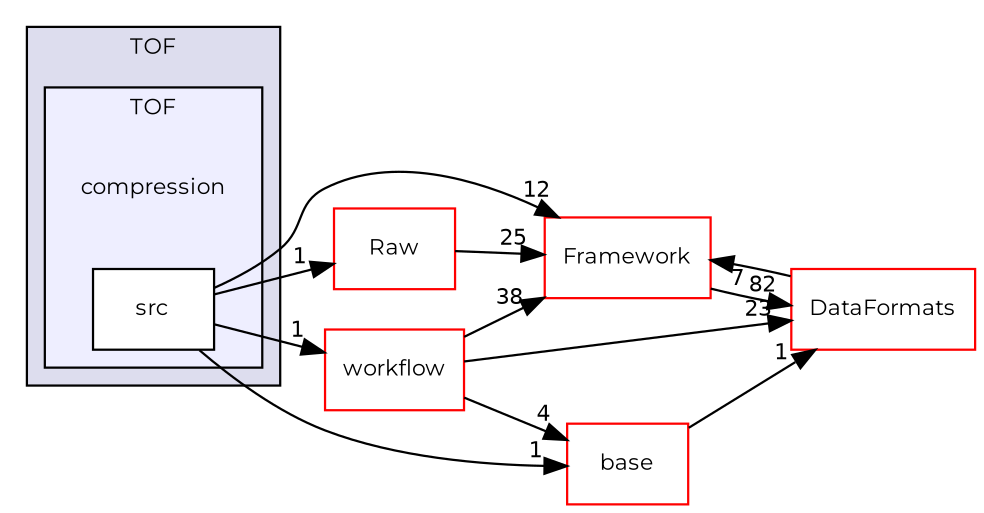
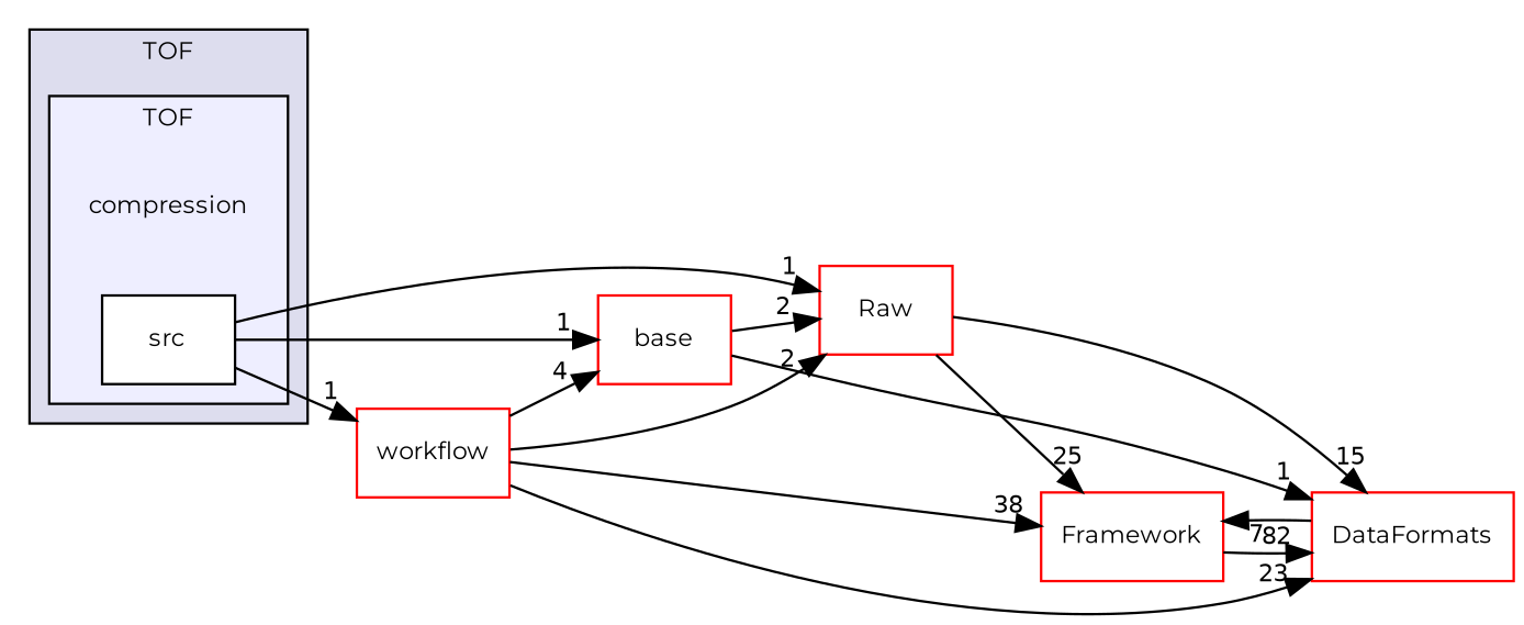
  digraph {
    compound=true
    fontname=Montserrat
    rankdir=LR
    node [fontname=Montserrat fontsize=10 shape=box color=red]
    edge [fontname=Montserrat headlabel=1 labeldistance=1.5 labelfontname=Helvetica labelfontsize=10]
    n1 [label=compression shape=plaintext color=""]
    n2 [color=black fillcolor=white label=src style=filled]
    n3 [label=Framework]
    n4 [label=base]
    n5 [label=Raw]
    n6 [label=workflow]
    n7 [label=DataFormats]
    subgraph cluster_1 {
      bgcolor="#ddddee"
      fontsize=10
      label=TOF
      pencolor=black
      subgraph cluster_2 {
        bgcolor="#eeeeff"
        fontsize=10
        label=TOF
        pencolor=black
        n1
        n2
      }
    }
-   n2 -> n3 [headlabel=12]
    n2 -> n4
    n2 -> n5
    n2 -> n6
    n3 -> n7 [headlabel=82]
+   n4 -> n5 [headlabel=2]
    n4 -> n7
    n5 -> n3 [headlabel=25]
+   n5 -> n7 [headlabel=15]
    n6 -> n3 [headlabel=38]
    n6 -> n4 [headlabel=4]
+   n6 -> n5 [headlabel=2]
    n6 -> n7 [headlabel=23]
    n7 -> n3 [headlabel=7]
  }
